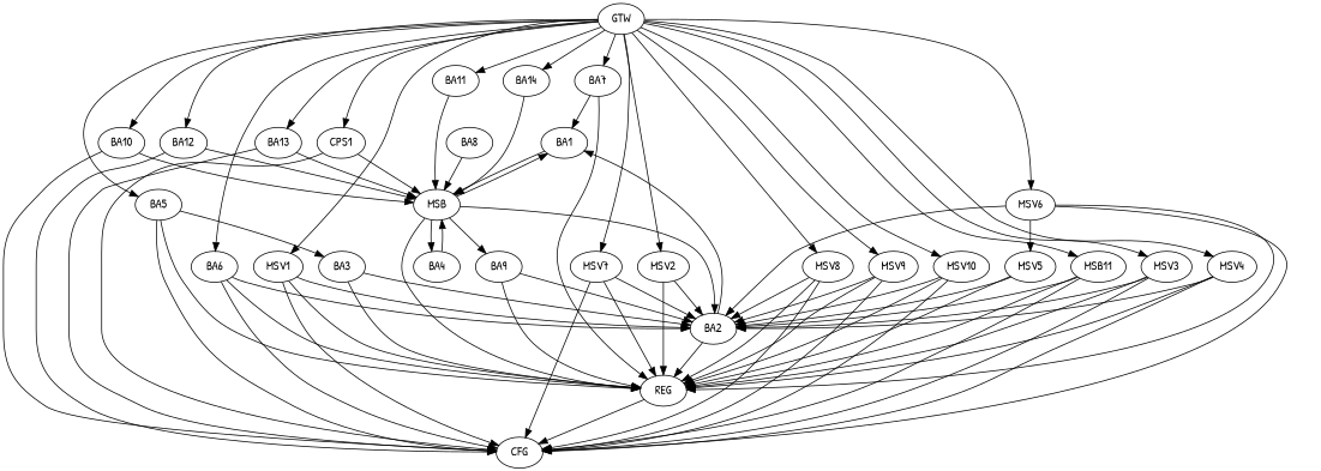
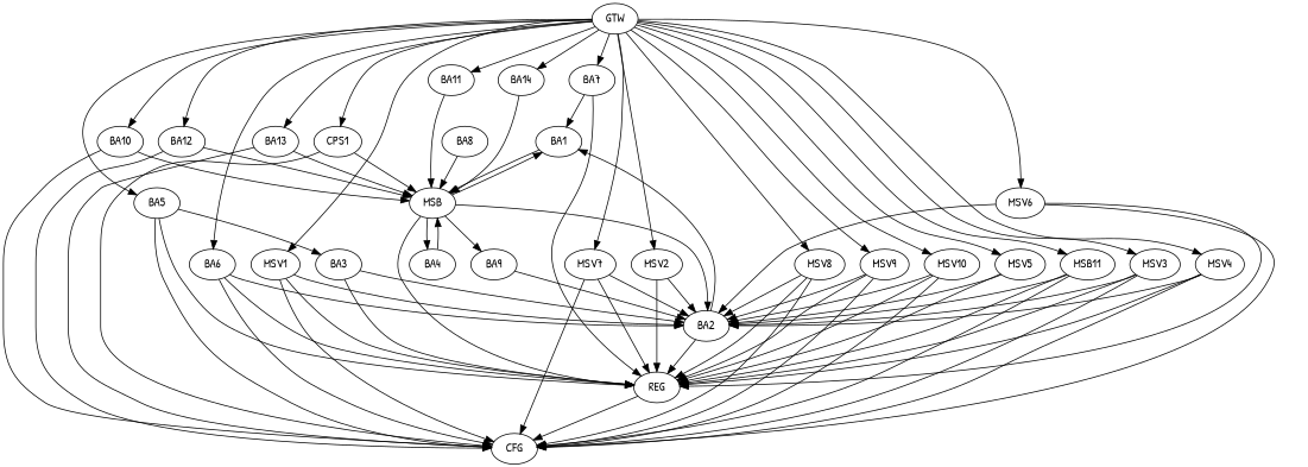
  strict digraph {
    fontname="Patrick Hand"
    node [fontname="Patrick Hand"]
    edge [fontname="Patrick Hand"]
    n1 [label=BA1]
    n2 [label=MSB]
    n3 [label=BA2]
    n4 [label=REG]
    n5 [label=BA4]
    n6 [label=BA9]
    n7 [label=CFG]
    n8 [label=BA3]
    n9 [label=BA5]
    n10 [label=BA6]
    n11 [label=BA7]
    n12 [label=BA8]
    n13 [label=BA10]
    n14 [label=BA11]
    n15 [label=BA12]
    n16 [label=BA13]
    n17 [label=BA14]
    n18 [label=CPS1]
    n19 [label=GTW]
    n20 [label=MSV1]
    n21 [label=MSV2]
    n22 [label=MSV3]
    n23 [label=MSV4]
    n24 [label=MSV5]
    n25 [label=MSV6]
    n26 [label=MSV7]
    n27 [label=MSV8]
    n28 [label=MSV9]
    n29 [label=MSV10]
    n30 [label=MSB11]
    n1 -> n2
    n2 -> n1
    n2 -> n3
    n2 -> n4
    n2 -> n5
    n2 -> n6
    n3 -> n1
    n3 -> n4
    n4 -> n7
    n5 -> n2
    n6 -> n3
-   n6 -> n4
    n8 -> n3
    n8 -> n4
    n9 -> n4
    n9 -> n7
    n9 -> n8
    n10 -> n3
    n10 -> n4
    n10 -> n7
    n11 -> n1
    n11 -> n4
    n12 -> n2
    n13 -> n2
    n13 -> n7
    n14 -> n2
    n15 -> n2
    n15 -> n7
    n16 -> n2
    n16 -> n7
    n17 -> n2
    n18 -> n2
    n18 -> n7
    n19 -> n9
    n19 -> n10
    n19 -> n11
    n19 -> n13
    n19 -> n14
    n19 -> n15
    n19 -> n16
    n19 -> n17
    n19 -> n18
    n19 -> n20
    n19 -> n21
    n19 -> n22
    n19 -> n23
-   n25 -> n24
+   n19 -> n24
    n19 -> n25
    n19 -> n26
    n19 -> n27
    n19 -> n28
    n19 -> n29
    n19 -> n30
    n20 -> n3
    n20 -> n4
    n20 -> n7
    n21 -> n3
    n21 -> n4
    n22 -> n3
    n22 -> n4
    n22 -> n7
    n23 -> n3
    n23 -> n4
    n23 -> n7
    n24 -> n3
    n24 -> n4
    n25 -> n3
    n25 -> n4
    n25 -> n7
    n26 -> n3
    n26 -> n4
    n26 -> n7
    n27 -> n3
    n27 -> n4
    n27 -> n7
    n28 -> n3
    n28 -> n4
    n28 -> n7
    n29 -> n3
    n29 -> n4
    n29 -> n7
    n30 -> n3
    n30 -> n4
    n30 -> n7
  }
